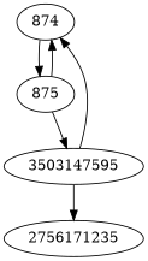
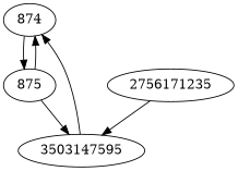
  strict digraph {
    874
    875
    3503147595
    2756171235
    874 -> 875
    875 -> 874
    875 -> 3503147595
    3503147595 -> 874
-   3503147595 -> 2756171235
+   2756171235 -> 3503147595
  }
